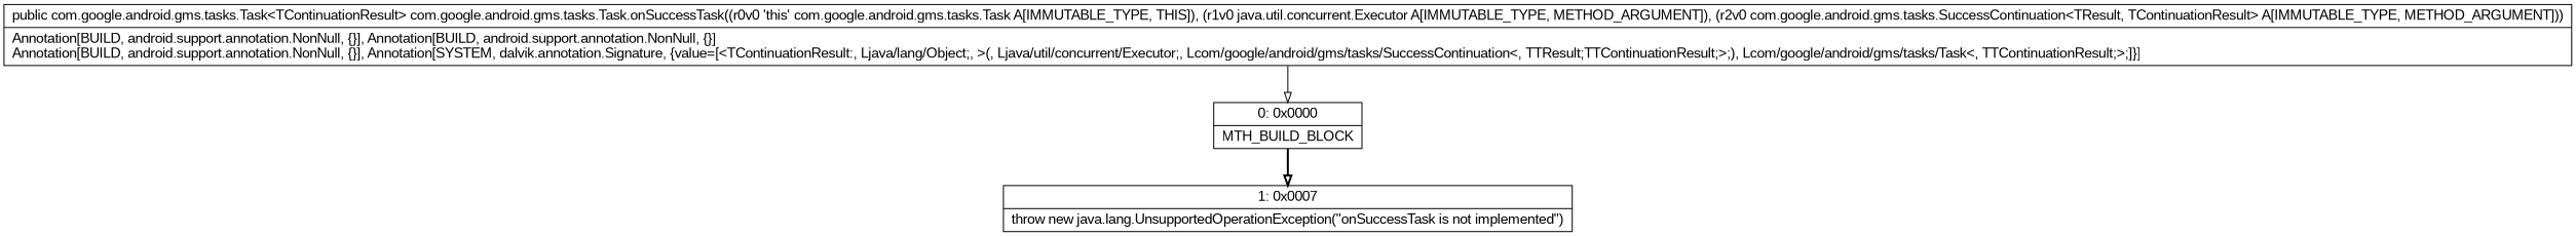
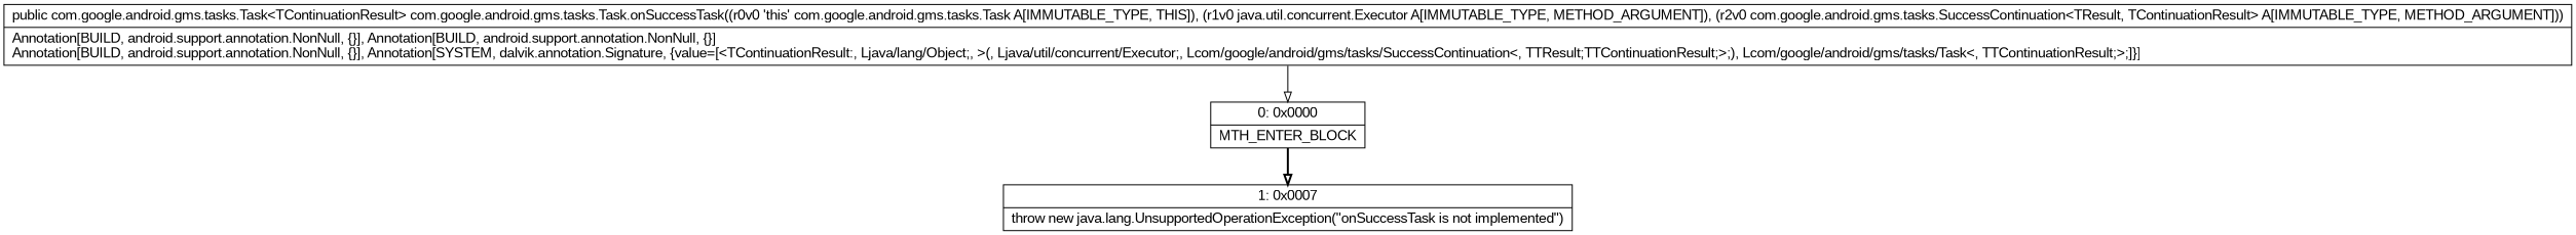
  digraph {
    fontname="Liberation Sans"
    node [shape=record fontname="Liberation Sans"]
    edge [arrowhead=onormal fontname="Liberation Sans"]
-   n1 [label="{0\:\ 0x0000|MTH_BUILD_BLOCK\l}"]
+   n1 [label="{0\:\ 0x0000|MTH_ENTER_BLOCK\l}"]
    n2 [label="{1\:\ 0x0007|throw new java.lang.UnsupportedOperationException(\"onSuccessTask is not implemented\")\l}"]
    n3 [label="{public com.google.android.gms.tasks.Task\<TContinuationResult\> com.google.android.gms.tasks.Task.onSuccessTask((r0v0 'this' com.google.android.gms.tasks.Task A[IMMUTABLE_TYPE, THIS]), (r1v0 java.util.concurrent.Executor A[IMMUTABLE_TYPE, METHOD_ARGUMENT]), (r2v0 com.google.android.gms.tasks.SuccessContinuation\<TResult, TContinuationResult\> A[IMMUTABLE_TYPE, METHOD_ARGUMENT]))  | Annotation[BUILD, android.support.annotation.NonNull, \{\}], Annotation[BUILD, android.support.annotation.NonNull, \{\}]\lAnnotation[BUILD, android.support.annotation.NonNull, \{\}], Annotation[SYSTEM, dalvik.annotation.Signature, \{value=[\<TContinuationResult:, Ljava\/lang\/Object;, \>(, Ljava\/util\/concurrent\/Executor;, Lcom\/google\/android\/gms\/tasks\/SuccessContinuation\<, TTResult;TTContinuationResult;\>;), Lcom\/google\/android\/gms\/tasks\/Task\<, TTContinuationResult;\>;]\}]\l}"]
    n1 -> n2 [style=bold]
    n3 -> n1 [style=solid]
  }
